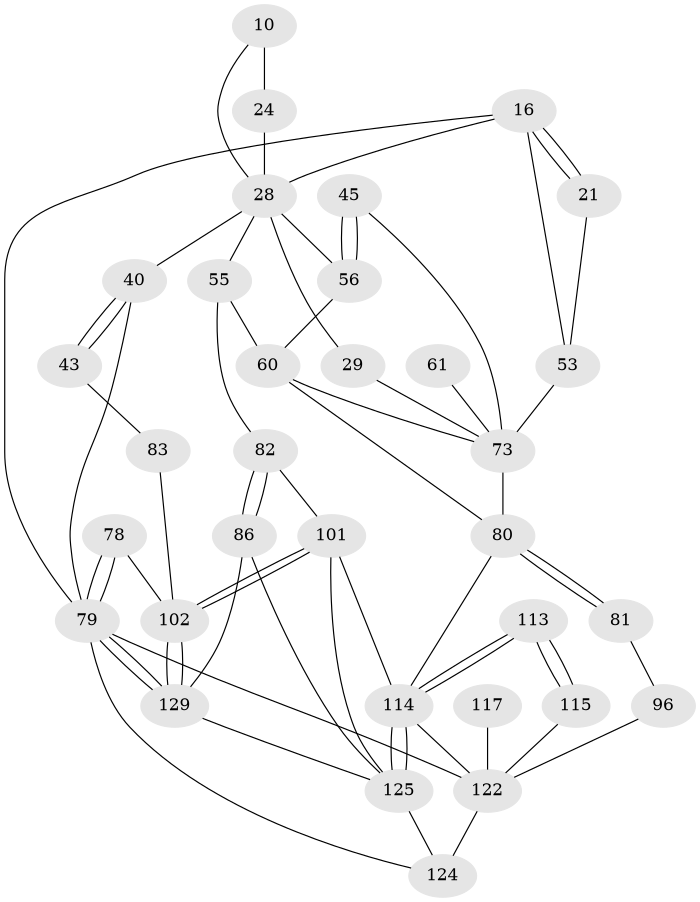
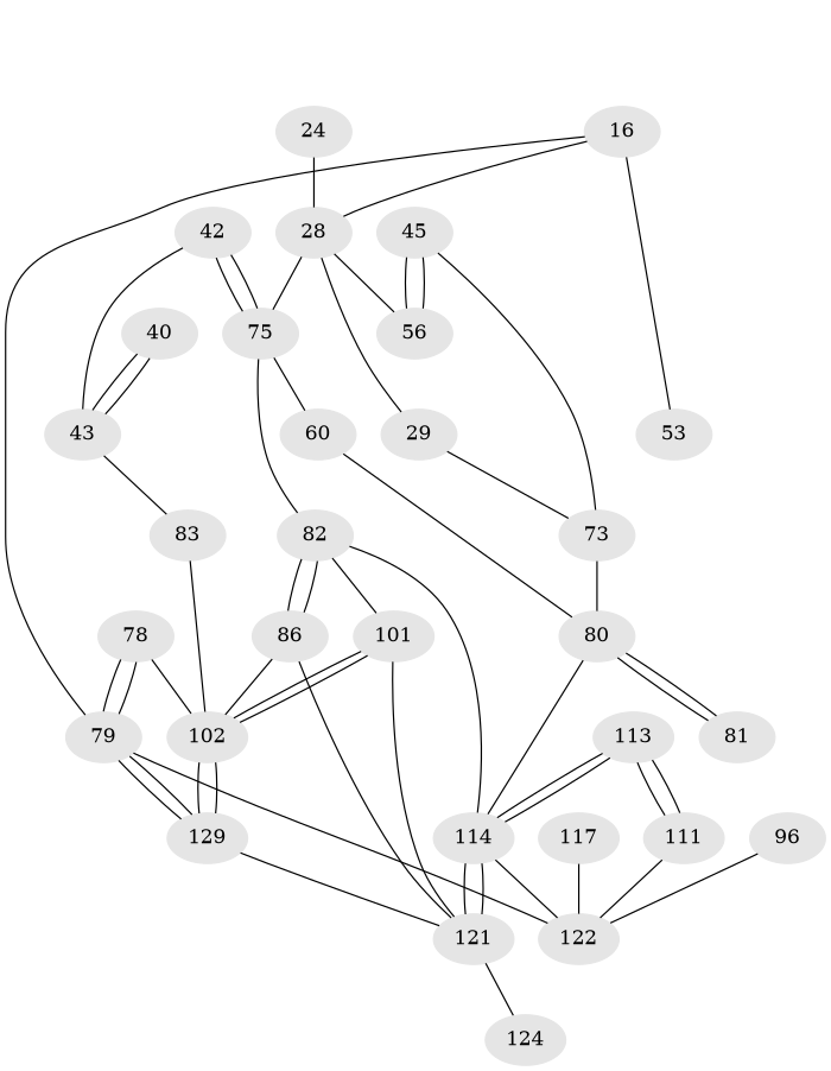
  graph {
    node [color=gray90 style=filled]
-   10 [super="+7"]
    24 [super="+12"]
    28 [super="+27"]
    29 [super="+20+13"]
    40 [super="+39"]
-   55 [super="+41"]
+   55 [super="+41" label=75]
    56 [super="+31+30"]
    73 [super="+63+64+65+62+57"]
    16 [super="+4"]
-   21
    53 [super="+52+48"]
    79 [super="+5+76+75"]
    122 [super="+109+91+118"]
    n14 [label=129]
    124 [super="+123"]
    43
    60 [super="+58+32"]
    82 [super="+69+70"]
    80 [super="+72+67"]
    83 [super="+74+71"]
+   42
    102 [super="+85+87"]
    45
-   61
    114 [super="+111+99"]
    86
    101
    81
    78
-   121 [super="+119+112" label=125]
+   121 [super="+119+112"]
    96 [super="+93"]
    113
-   115 [super="+105+106"]
+   115 [super="+105+106" label=111]
    117 [super="+110+107"]
-   10 -- 24 [weight=2]
-   10 -- 28
    24 -- 28 [weight=2]
    28 -- 29
-   28 -- 40 [weight=2]
    28 -- 55 [weight=2]
    28 -- 56
    29 -- 73 [weight=2]
-   40 -- 79
    40 -- 43
    40 -- 43
    55 -- 60
    55 -- 82
-   56 -- 60 [weight=2]
    73 -- 80 [weight=2]
    16 -- 28
-   16 -- 21 [weight=2]
-   16 -- 21
    16 -- 53
    16 -- 79 [weight=2]
-   21 -- 53
-   53 -- 73 [weight=4]
    79 -- 122
    79 -- n14
    79 -- n14
-   79 -- 124
-   122 -- 124 [weight=2]
    n14 -- 121
    43 -- 83
-   60 -- 73
    60 -- 80
-   101 -- 114
+   82 -- 114
    82 -- 86
    82 -- 86
    82 -- 101 [weight=2]
    80 -- 114
    80 -- 81 [weight=2]
    80 -- 81
    83 -- 102
+   42 -- 55 [weight=2]
+   42 -- 55
+   42 -- 43
    102 -- n14
    102 -- n14
    45 -- 56 [weight=2]
    45 -- 56
    45 -- 73
-   61 -- 73 [weight=2]
    114 -- 122
    114 -- 121 [weight=3]
    114 -- 121
-   86 -- n14
+   86 -- 102
    86 -- 121
    101 -- 102 [weight=2]
    101 -- 102
    101 -- 121
-   81 -- 96
    78 -- 79 [weight=2]
    78 -- 79
    78 -- 102
    121 -- 124
    96 -- 122
    113 -- 114
    113 -- 114
    113 -- 115 [weight=2]
    113 -- 115
    115 -- 122 [weight=3]
    117 -- 122 [weight=5]
  }
